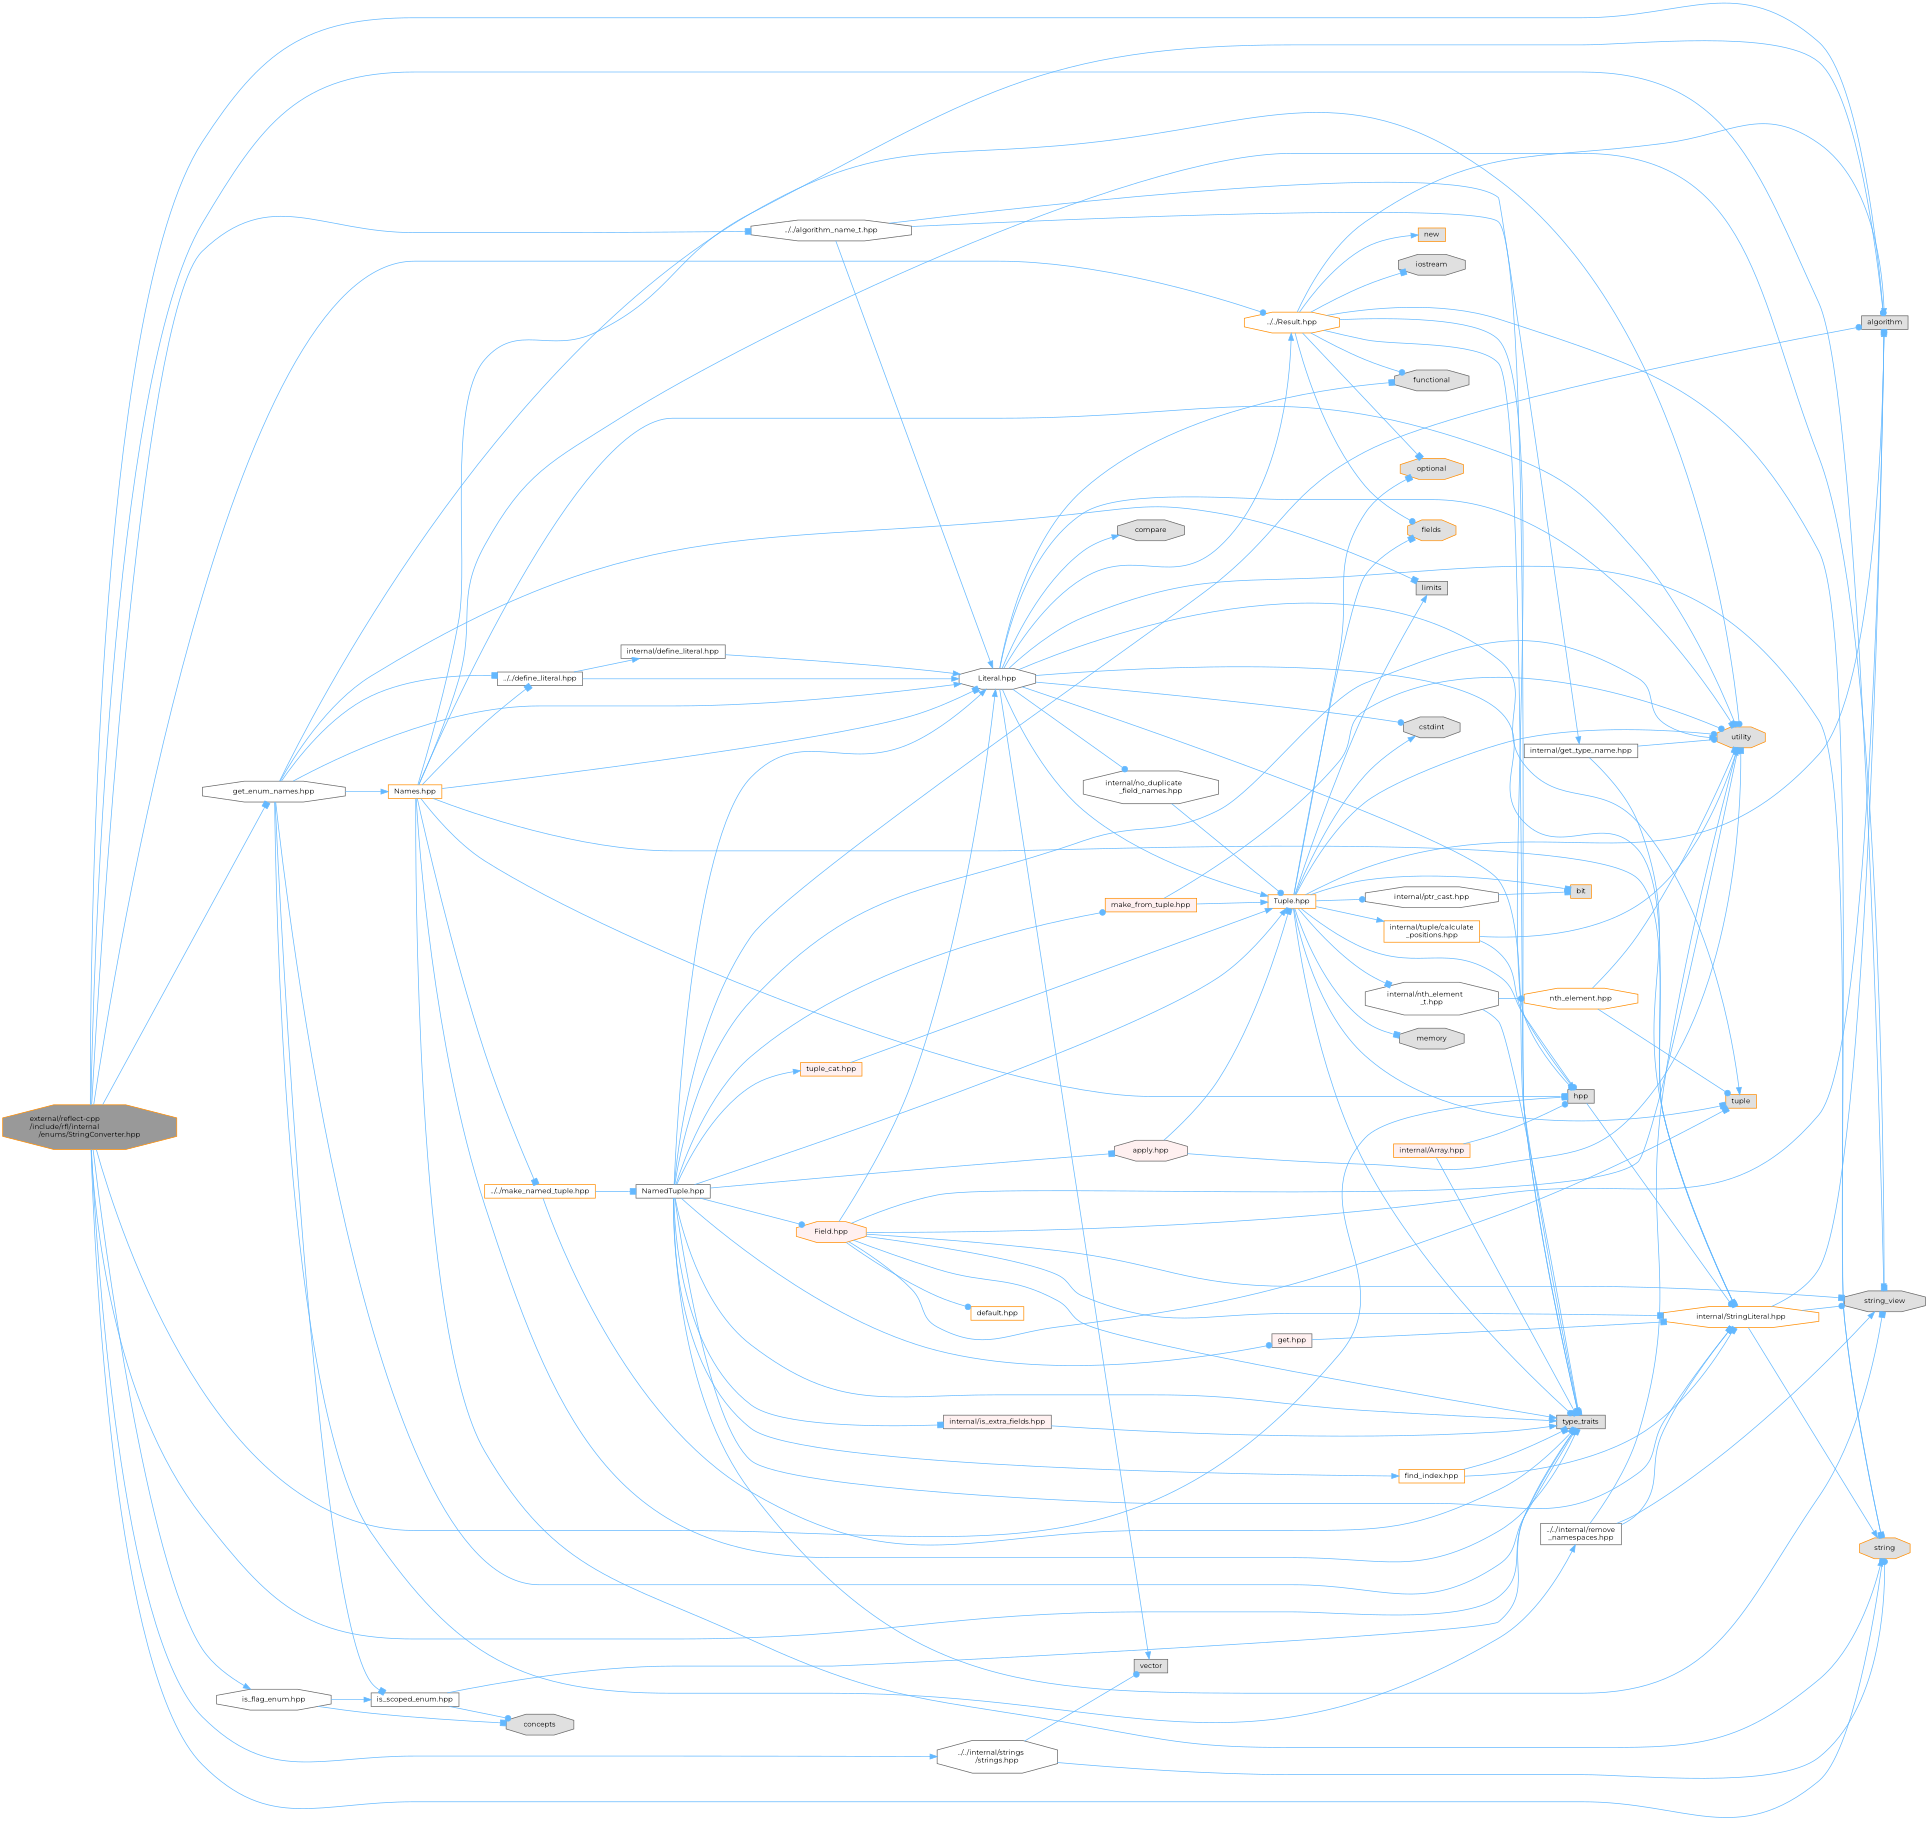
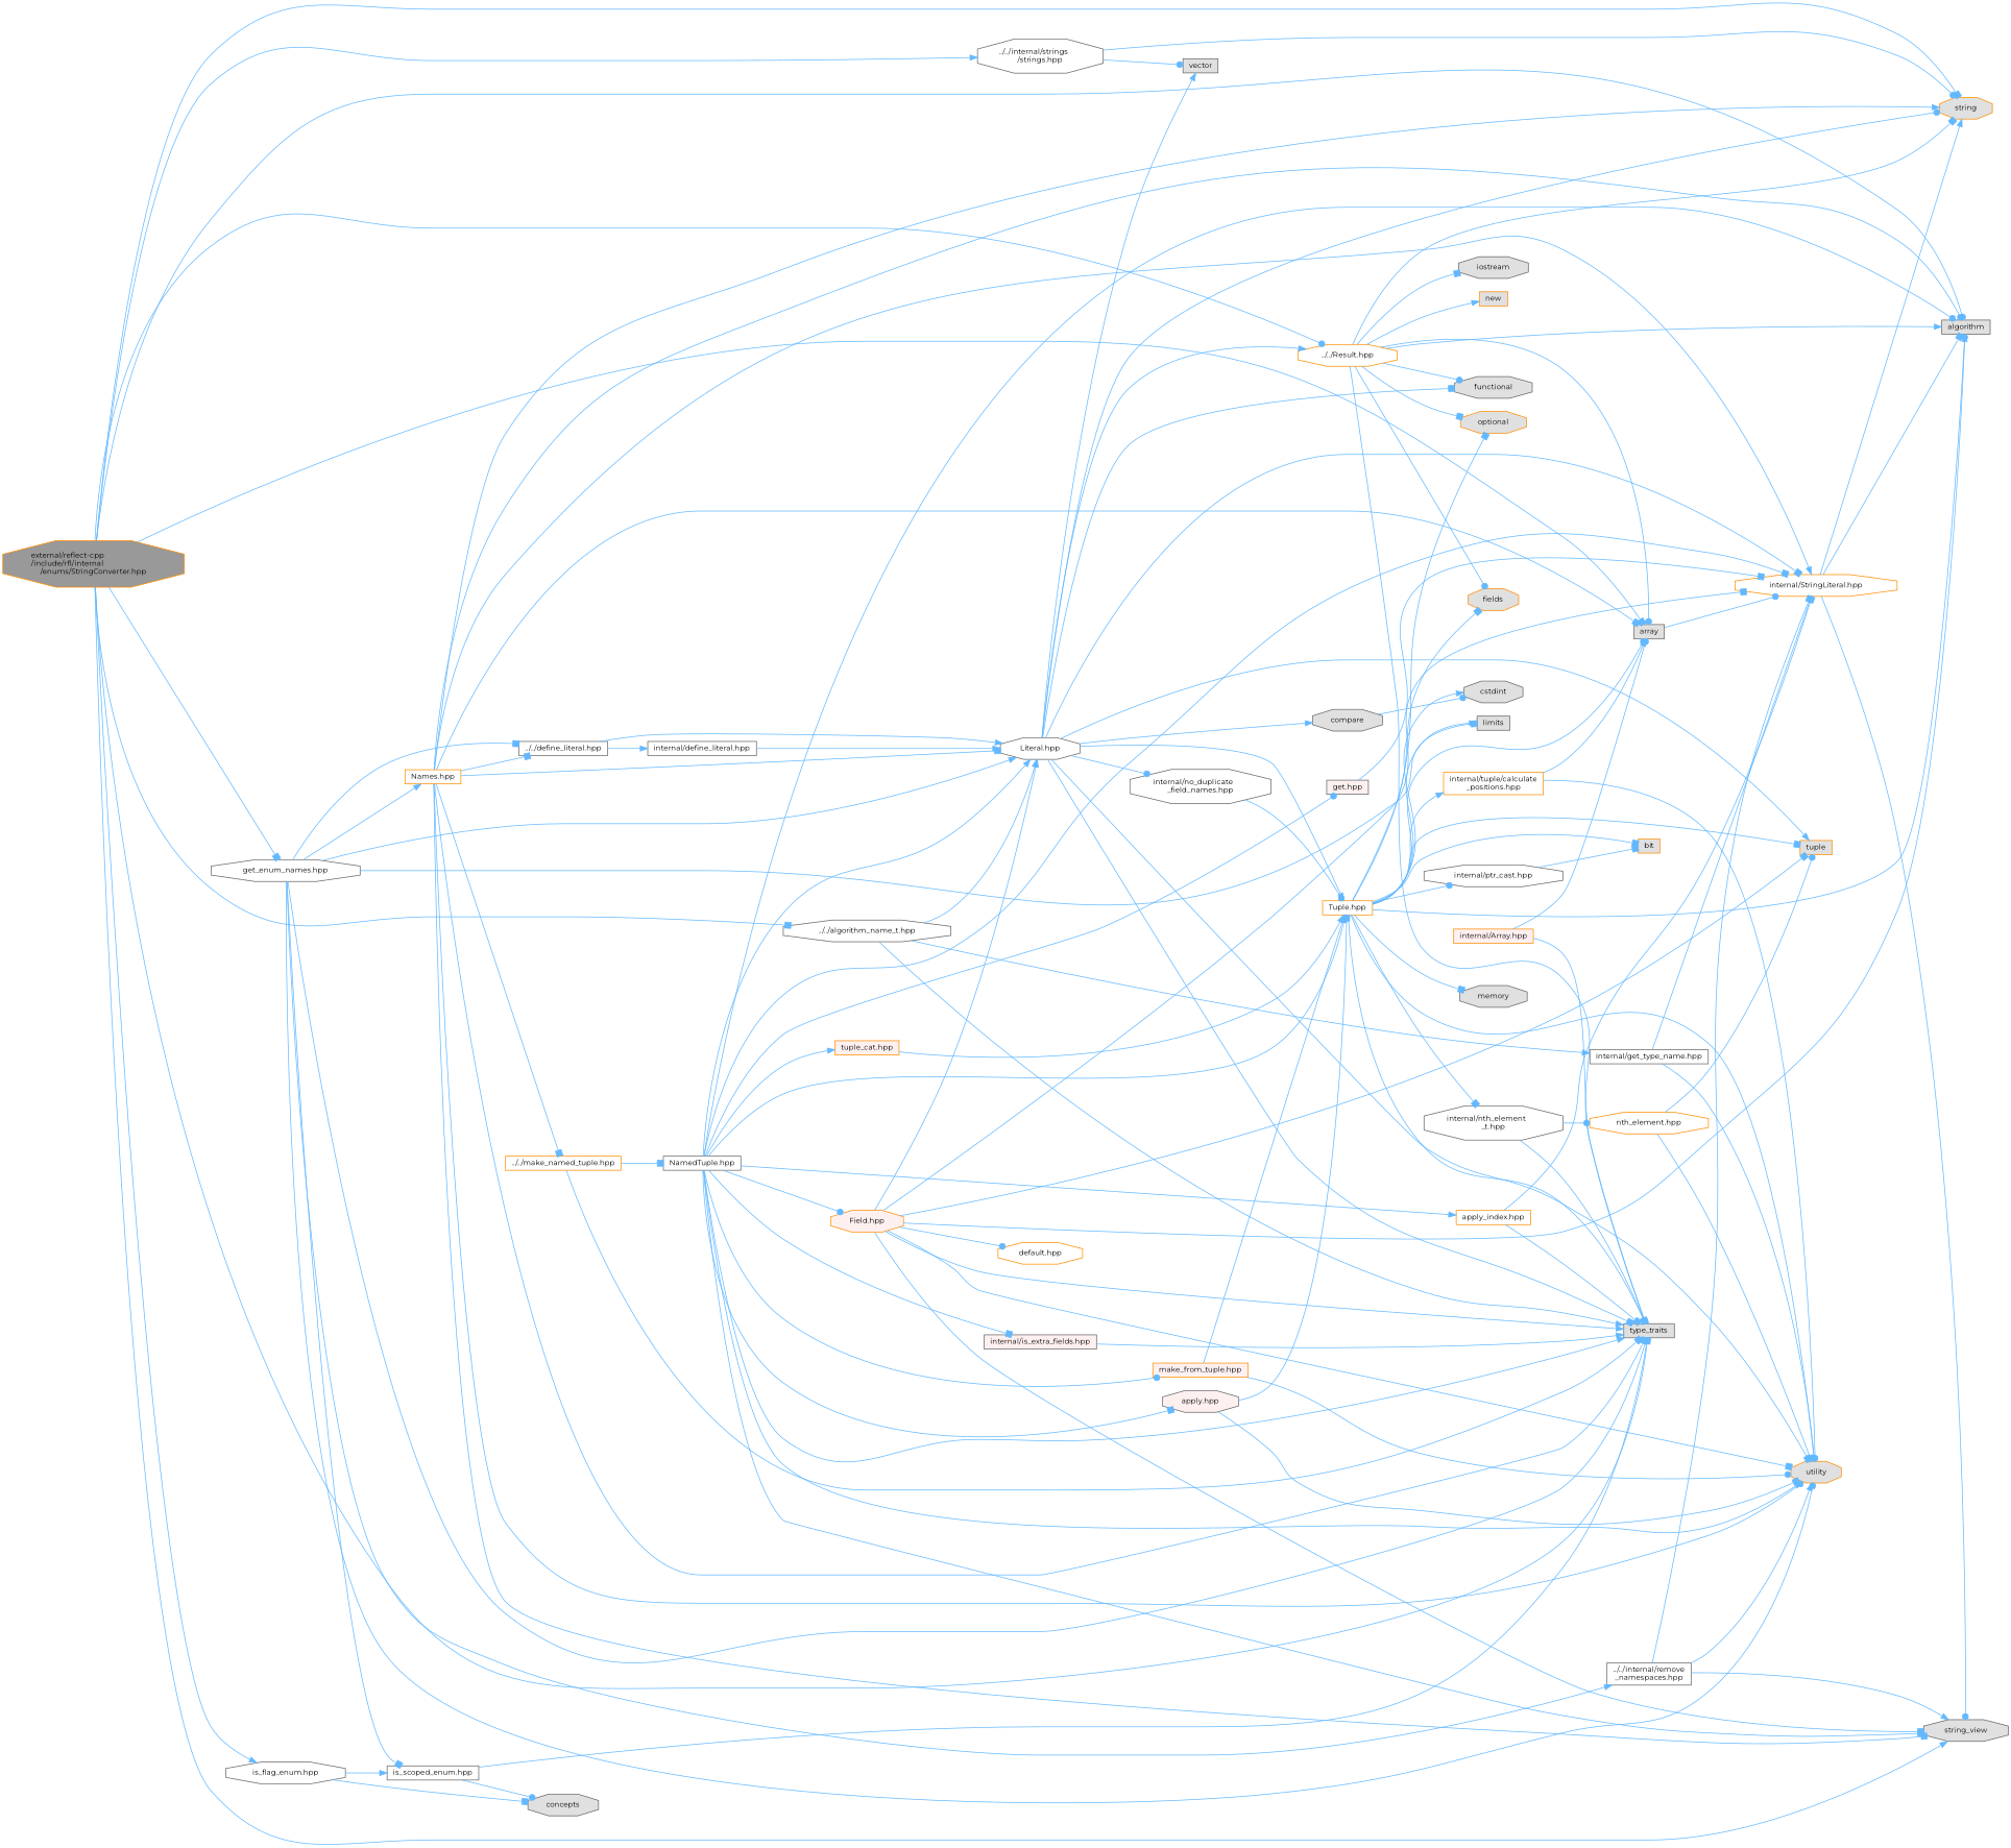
  digraph {
    fontname=Montserrat
    rankdir=LR
    node [color=gray40 fillcolor=white fontname=Montserrat fontsize=10 shape=octagon style=filled]
    edge [arrowhead=box color=steelblue1 fontname=Montserrat fontsize=10 labelfontname=Helvetica labelfontsize=10 style=solid]
    n1 [color=darkorange fillcolor=grey60 fontcolor=black height=0.2 label="external/reflect-cpp\l/include/rfl/internal\l/enums/StringConverter.hpp" width=0.4]
    n2 [fillcolor="#E0E0E0" height=0.2 label=algorithm shape=box width=0.4]
-   n3 [fillcolor="#E0E0E0" height=0.2 label=hpp shape=box width=0.4]
+   n3 [fillcolor="#E0E0E0" height=0.2 label=array shape=box width=0.4]
    n4 [color=darkorange fillcolor="#E0E0E0" height=0.2 label=string width=0.4]
    n5 [fillcolor="#E0E0E0" height=0.2 label=string_view width=0.4]
    n6 [fillcolor="#E0E0E0" height=0.2 label=type_traits shape=box width=0.4]
    n7 [color=darkorange height=0.2 label="../../Result.hpp" width=0.4]
    n8 [height=0.2 label="../../internal/strings\l/strings.hpp" width=0.4]
    n9 [height=0.2 label="../../algorithm_name_t.hpp" width=0.4]
    n10 [height=0.2 label="get_enum_names.hpp" width=0.4]
    n11 [height=0.2 label="is_flag_enum.hpp" width=0.4]
    n12 [color=darkorange height=0.2 label="internal/StringLiteral.hpp" width=0.4]
    n13 [fillcolor="#E0E0E0" height=0.2 label=functional width=0.4]
    n14 [fillcolor="#E0E0E0" height=0.2 label=iostream width=0.4]
    n15 [color=darkorange fillcolor="#E0E0E0" height=0.2 label=new shape=box width=0.4]
    n16 [color=darkorange fillcolor="#E0E0E0" height=0.2 label=optional width=0.4]
    n17 [color=darkorange fillcolor="#E0E0E0" height=0.2 label=fields width=0.4]
    n18 [fillcolor="#E0E0E0" height=0.2 label=vector shape=box width=0.4]
    n19 [height=0.2 label="Literal.hpp" width=0.4]
    n20 [height=0.2 label="internal/get_type_name.hpp" shape=box width=0.4]
    n21 [color=darkorange fillcolor="#E0E0E0" height=0.2 label=utility width=0.4]
    n22 [fillcolor="#E0E0E0" height=0.2 label=limits shape=box width=0.4]
    n23 [height=0.2 label="../../define_literal.hpp" shape=box width=0.4]
    n24 [height=0.2 label="../../internal/remove\l_namespaces.hpp" shape=box width=0.4]
    n25 [color=darkorange height=0.2 label="Names.hpp" shape=box width=0.4]
    n26 [height=0.2 label="is_scoped_enum.hpp" shape=box width=0.4]
    n27 [fillcolor="#E0E0E0" height=0.2 label=concepts width=0.4]
    n28 [fillcolor="#E0E0E0" height=0.2 label=compare width=0.4]
    n29 [fillcolor="#E0E0E0" height=0.2 label=cstdint width=0.4]
    n30 [color=darkorange fillcolor="#E0E0E0" height=0.2 label=tuple shape=box width=0.4]
    n31 [color=darkorange height=0.2 label="Tuple.hpp" shape=box width=0.4]
    n32 [height=0.2 label="internal/no_duplicate\l_field_names.hpp" width=0.4]
    n33 [color=darkorange fillcolor="#E0E0E0" height=0.2 label=bit shape=box width=0.4]
    n34 [fillcolor="#E0E0E0" height=0.2 label=memory width=0.4]
    n35 [height=0.2 label="internal/nth_element\l_t.hpp" width=0.4]
    n36 [height=0.2 label="internal/ptr_cast.hpp" width=0.4]
    n37 [color=darkorange height=0.2 label="internal/tuple/calculate\l_positions.hpp" shape=box width=0.4]
    n38 [color=darkorange height=0.2 label="nth_element.hpp" width=0.4]
    n39 [height=0.2 label="internal/define_literal.hpp" shape=box width=0.4]
    n40 [color=darkorange height=0.2 label="../../make_named_tuple.hpp" shape=box width=0.4]
    n41 [height=0.2 label="NamedTuple.hpp" shape=box width=0.4]
    n42 [color=darkorange fillcolor="#FFF0F0" height=0.2 label="Field.hpp" width=0.4]
    n43 [fillcolor="#FFF0F0" height=0.2 label="apply.hpp" width=0.4]
    n44 [fillcolor="#FFF0F0" height=0.2 label="get.hpp" shape=box width=0.4]
-   n45 [color=darkorange height=0.2 label="find_index.hpp" shape=box width=0.4]
+   n45 [color=darkorange height=0.2 label="apply_index.hpp" shape=box width=0.4]
    n46 [fillcolor="#FFF0F0" height=0.2 label="internal/is_extra_fields.hpp" shape=box width=0.4]
    n47 [color=darkorange fillcolor="#FFF0F0" height=0.2 label="make_from_tuple.hpp" shape=box width=0.4]
    n48 [color=darkorange fillcolor="#FFF0F0" height=0.2 label="tuple_cat.hpp" shape=box width=0.4]
-   n49 [color=darkorange height=0.2 label="default.hpp" shape=box width=0.4]
+   n49 [color=darkorange height=0.2 label="default.hpp" width=0.4]
    n50 [color=darkorange fillcolor="#FFF0F0" height=0.2 label="internal/Array.hpp" shape=box width=0.4]
    n1 -> n2 [arrowhead=dot]
    n1 -> n3
    n1 -> n4
    n1 -> n5 [arrowhead=normal]
    n1 -> n6
    n1 -> n7 [arrowhead=dot]
    n1 -> n8 [arrowhead=normal]
    n1 -> n9
    n1 -> n10
    n1 -> n11 [arrowhead=normal]
    n3 -> n12 [arrowhead=dot]
    n7 -> n2 [arrowhead=normal]
    n7 -> n3 [arrowhead=dot]
    n7 -> n4
    n7 -> n6 [arrowhead=dot]
    n7 -> n13 [arrowhead=dot]
    n7 -> n14
    n7 -> n15 [arrowhead=normal]
    n7 -> n16
    n7 -> n17 [arrowhead=dot]
    n8 -> n4 [arrowhead=dot]
    n8 -> n18 [arrowhead=dot]
    n9 -> n6 [arrowhead=normal]
    n9 -> n19 [arrowhead=normal]
    n9 -> n20 [arrowhead=normal]
    n10 -> n6 [arrowhead=dot]
    n10 -> n19 [arrowhead=normal]
    n10 -> n21 [arrowhead=dot]
    n10 -> n22
    n10 -> n23
    n10 -> n24 [arrowhead=normal]
    n10 -> n25 [arrowhead=normal]
    n10 -> n26
    n11 -> n26 [arrowhead=normal]
    n11 -> n27
    n12 -> n2
    n12 -> n4 [arrowhead=normal]
    n12 -> n5 [arrowhead=dot]
    n19 -> n4 [arrowhead=dot]
    n19 -> n6
    n19 -> n7 [arrowhead=normal]
    n19 -> n12
    n19 -> n13
    n19 -> n18 [arrowhead=normal]
    n19 -> n21
    n19 -> n28 [arrowhead=normal]
-   n19 -> n29 [arrowhead=dot]
+   n28 -> n29 [arrowhead=dot]
    n19 -> n30 [arrowhead=normal]
    n19 -> n31 [arrowhead=normal]
    n19 -> n32 [arrowhead=dot]
    n20 -> n12 [arrowhead=dot]
    n20 -> n21 [arrowhead=dot]
    n23 -> n19 [arrowhead=normal]
    n23 -> n39 [arrowhead=normal]
    n24 -> n5 [arrowhead=normal]
    n24 -> n12
    n24 -> n21 [arrowhead=normal]
    n25 -> n2 [arrowhead=dot]
    n25 -> n3
    n25 -> n4 [arrowhead=normal]
    n25 -> n5
    n25 -> n6
    n25 -> n12 [arrowhead=normal]
    n25 -> n19
    n25 -> n21 [arrowhead=dot]
    n25 -> n23
    n25 -> n40
    n26 -> n6
    n26 -> n27 [arrowhead=dot]
    n31 -> n2 [arrowhead=dot]
    n31 -> n3 [arrowhead=dot]
    n31 -> n6 [arrowhead=dot]
    n31 -> n16
    n31 -> n17
    n31 -> n21 [arrowhead=dot]
    n31 -> n22 [arrowhead=normal]
    n31 -> n29 [arrowhead=normal]
    n31 -> n30
    n31 -> n33
    n31 -> n34
    n31 -> n35
    n31 -> n36 [arrowhead=dot]
    n31 -> n37 [arrowhead=normal]
    n32 -> n31 [arrowhead=dot]
    n35 -> n6
    n35 -> n38 [arrowhead=dot]
    n36 -> n33
    n37 -> n3 [arrowhead=normal]
    n37 -> n21 [arrowhead=dot]
    n38 -> n21
    n38 -> n30 [arrowhead=dot]
    n39 -> n19 [arrowhead=normal]
    n40 -> n6
    n40 -> n41
    n41 -> n2 [arrowhead=dot]
    n41 -> n5
    n41 -> n6 [arrowhead=normal]
    n41 -> n12
    n41 -> n19 [arrowhead=normal]
    n41 -> n21 [arrowhead=normal]
    n41 -> n31 [arrowhead=normal]
    n41 -> n42 [arrowhead=dot]
    n41 -> n43
    n41 -> n44 [arrowhead=dot]
    n41 -> n45 [arrowhead=normal]
    n41 -> n46
    n41 -> n47 [arrowhead=dot]
    n41 -> n48 [arrowhead=normal]
    n42 -> n2 [arrowhead=normal]
    n42 -> n5
    n42 -> n6 [arrowhead=normal]
    n42 -> n12
    n42 -> n19 [arrowhead=normal]
    n42 -> n21
    n42 -> n30
    n42 -> n49 [arrowhead=dot]
    n43 -> n21
    n43 -> n31
    n44 -> n12
    n45 -> n6
    n45 -> n12
    n46 -> n6 [arrowhead=normal]
    n47 -> n21 [arrowhead=dot]
    n47 -> n31 [arrowhead=normal]
    n48 -> n31 [arrowhead=normal]
    n50 -> n3 [arrowhead=dot]
    n50 -> n6
  }
